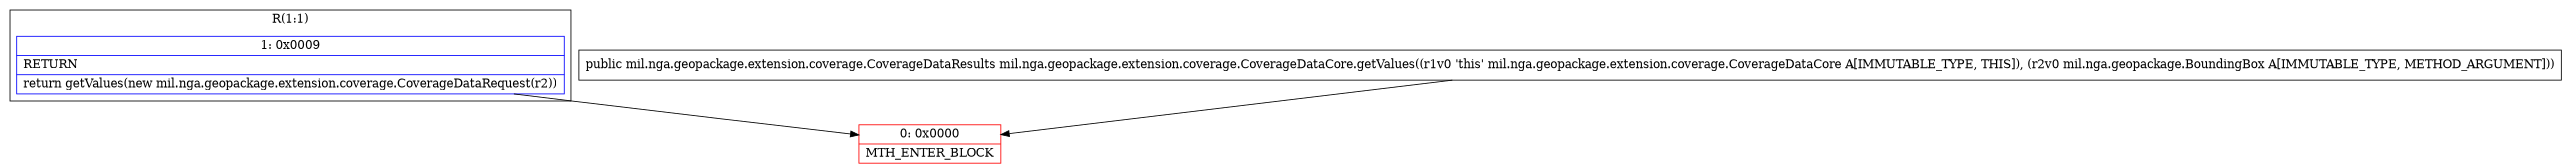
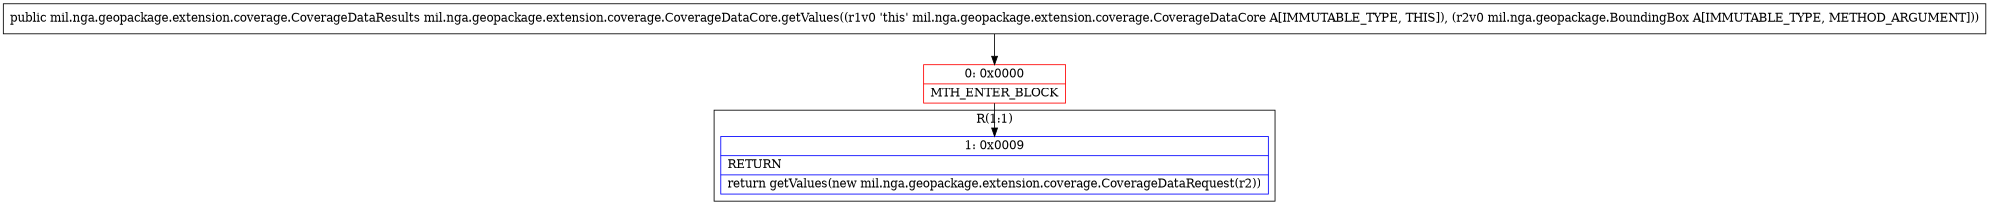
  digraph {
    node [shape=record]
    n1 [color=blue label="{1\:\ 0x0009|RETURN\l|return getValues(new mil.nga.geopackage.extension.coverage.CoverageDataRequest(r2))\l}"]
    n2 [color=red label="{0\:\ 0x0000|MTH_ENTER_BLOCK\l}"]
    n3 [label="{public mil.nga.geopackage.extension.coverage.CoverageDataResults mil.nga.geopackage.extension.coverage.CoverageDataCore.getValues((r1v0 'this' mil.nga.geopackage.extension.coverage.CoverageDataCore A[IMMUTABLE_TYPE, THIS]), (r2v0 mil.nga.geopackage.BoundingBox A[IMMUTABLE_TYPE, METHOD_ARGUMENT])) }"]
    subgraph cluster_1 {
      label="R(1:1)"
      n1
    }
-   n1 -> n2
+   n2 -> n1
    n3 -> n2
  }
